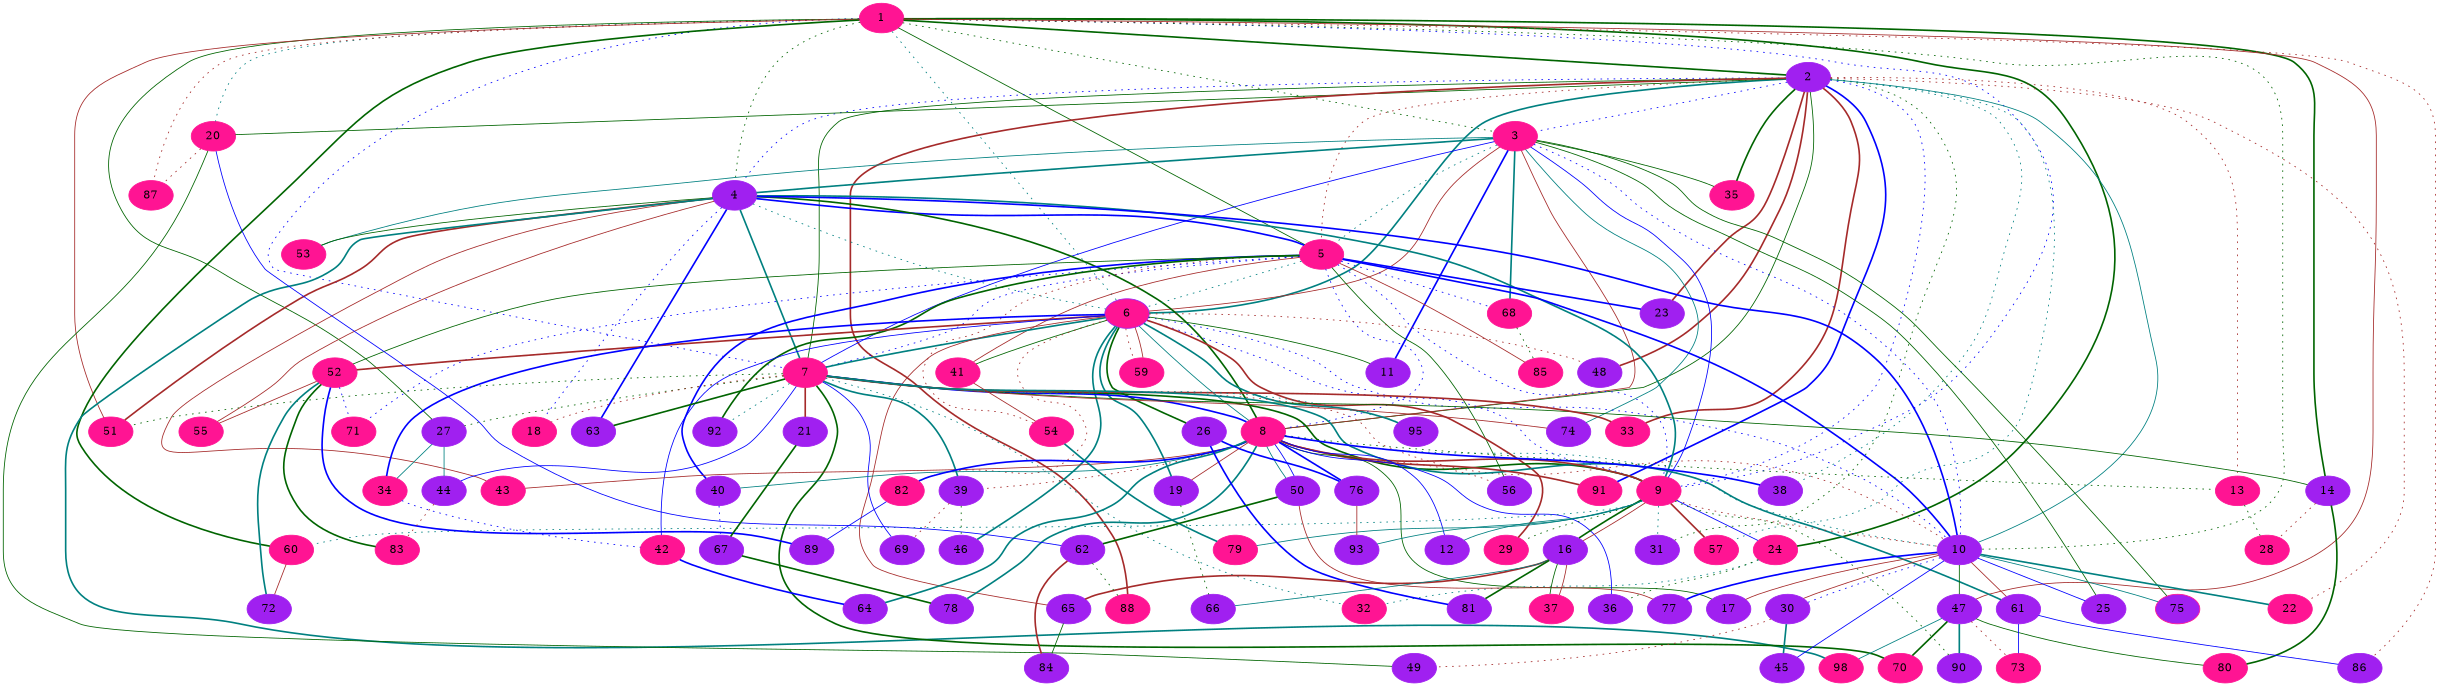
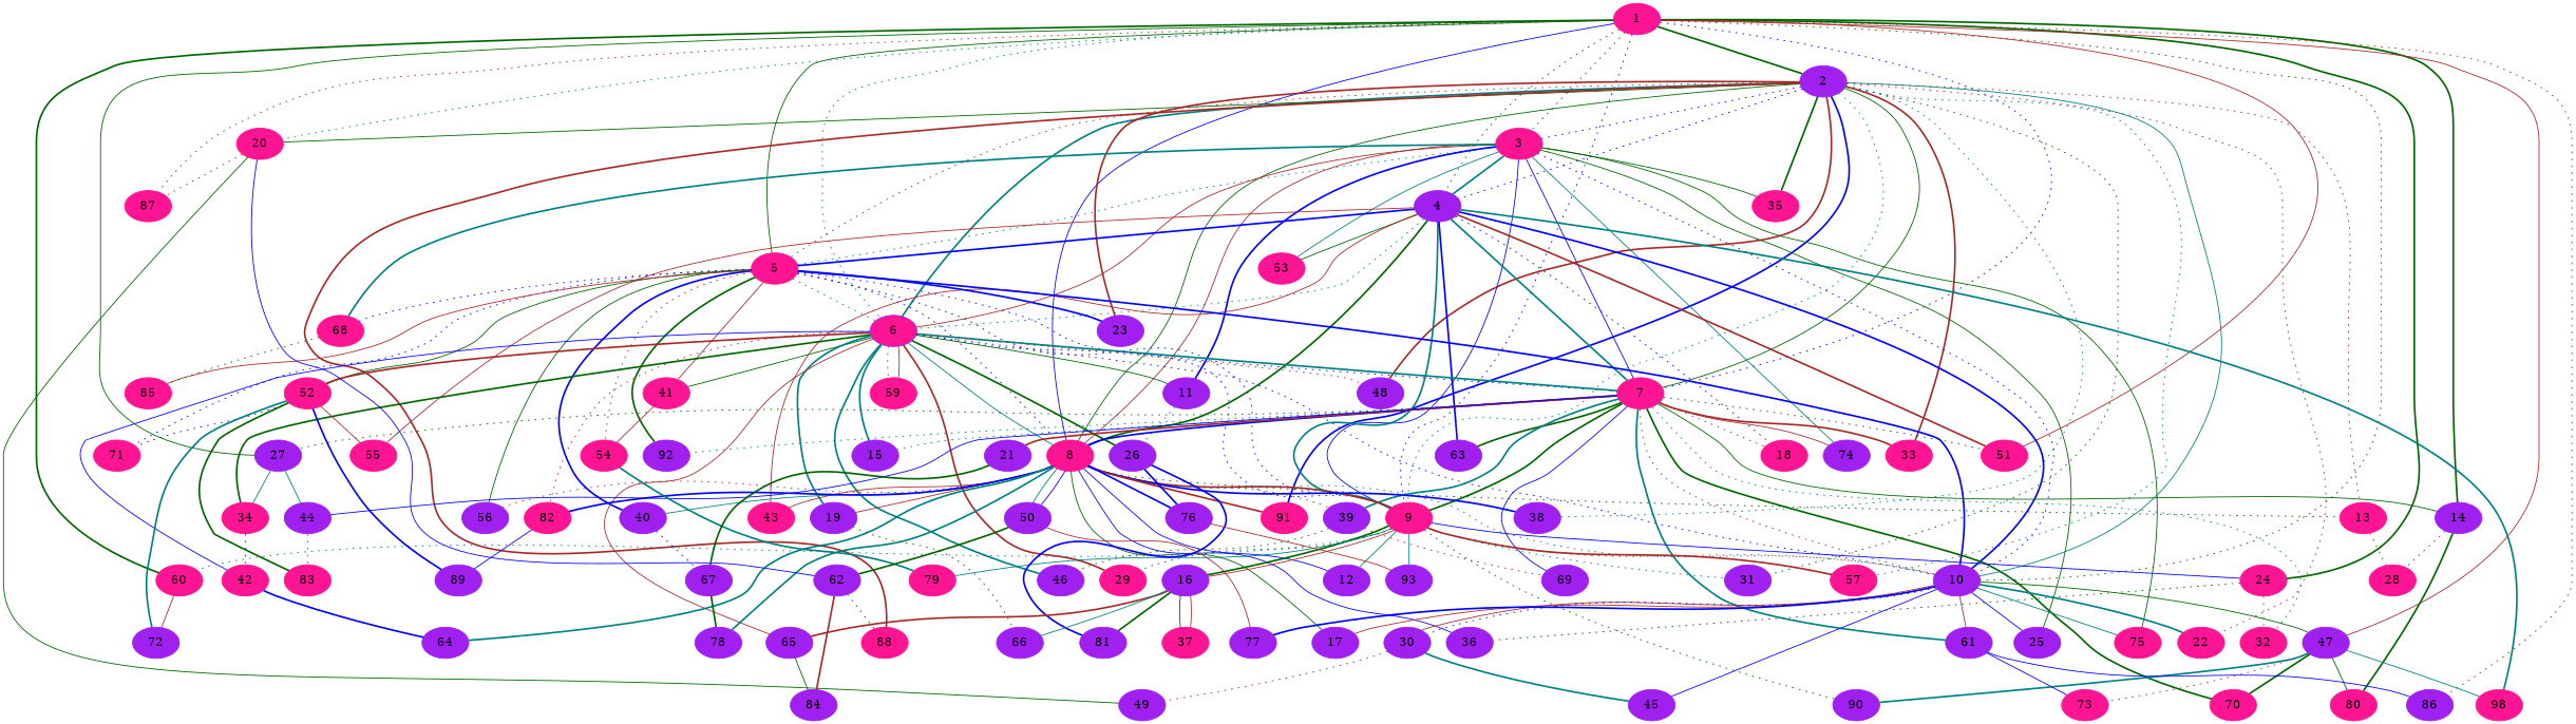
  graph {
    node [color=purple style=filled]
    edge [color=brown style=solid]
    1 [color=deeppink]
    2
    3 [color=deeppink]
    4
    5 [color=deeppink]
    6 [fillcolor=deeppink]
    7 [color=deeppink]
    8 [color=deeppink]
    9 [color=deeppink]
    10
    14
    20 [color=deeppink]
    24 [color=deeppink]
    27
    47
    51 [color=deeppink]
    60 [color=deeppink]
    86
    87 [color=deeppink]
    13 [color=deeppink]
    22 [color=deeppink]
    23
    31
    33 [color=deeppink]
    35 [color=deeppink]
    38
    48
    57 [color=deeppink]
    88 [color=deeppink]
    91 [color=deeppink]
    11
    25
    53 [color=deeppink]
    68 [color=deeppink]
    74
-   75 [color=deeppink fillcolor=purple]
+   75 [color=deeppink]
    18 [color=deeppink]
    43 [color=deeppink]
    55 [color=deeppink]
    n40 [color=deeppink label=98]
    63
    40
    41 [color=deeppink]
    52 [color=deeppink]
    54 [color=deeppink]
    56
    71 [color=deeppink]
    85 [color=deeppink]
    92
-   15 [label=95]
+   15
    19
    26
    29 [color=deeppink]
    34 [color=deeppink]
    42 [color=deeppink]
    46
    59 [color=deeppink]
    65
    82 [color=deeppink]
    21
    32 [color=deeppink]
    39
    44
    61
    69
    70 [color=deeppink]
    12
    17
    36
    50
    64
    76
    78
    16
    79 [color=deeppink]
    90
    93
    30
    45
    77
    28 [color=deeppink]
    80 [color=deeppink]
    49
    62
    73 [color=deeppink]
    72
    67
    83 [color=deeppink]
    89
    66
    81
    84
    37 [color=deeppink]
    1 -- 2 [color=darkgreen style=bold]
    1 -- 3 [color=darkgreen style=dotted]
    1 -- 4 [color=darkgreen style=dotted]
    1 -- 5 [color=darkgreen]
    1 -- 6 [color=teal style=dotted]
    1 -- 7 [color=blue style=dotted]
+   1 -- 8 [color=blue]
    1 -- 9 [color=blue style=dotted]
    1 -- 10 [color=darkgreen style=dotted]
    1 -- 14 [color=darkgreen style=bold]
    1 -- 20 [color=teal style=dotted]
    1 -- 24 [color=darkgreen style=bold]
    1 -- 27 [color=darkgreen]
    1 -- 47
    1 -- 51
    1 -- 60 [color=darkgreen style=bold]
    1 -- 86 [style=dotted]
    1 -- 87 [style=dotted]
    2 -- 3 [color=blue style=dotted]
    2 -- 4 [color=blue style=dotted]
    2 -- 5 [style=dotted]
    2 -- 6 [color=teal style=bold]
    2 -- 7 [color=darkgreen]
    2 -- 8 [color=darkgreen]
-   2 -- 9 [color=blue style=dotted]
+   2 -- 9 [color=teal style=dotted]
    2 -- 10 [color=teal]
    2 -- 20 [color=darkgreen]
    2 -- 13 [style=dotted]
    2 -- 22 [style=dotted]
    2 -- 23 [style=bold]
    2 -- 31 [color=darkgreen style=dotted]
    2 -- 33 [style=bold]
    2 -- 35 [color=darkgreen style=bold]
    2 -- 38 [color=teal style=dotted]
    2 -- 48 [style=bold]
    2 -- 57 [color=teal style=dotted]
    2 -- 88 [style=bold]
    2 -- 91 [color=blue style=bold]
    3 -- 4 [color=teal style=bold]
    3 -- 5 [color=teal style=dotted]
    3 -- 6
    3 -- 7 [color=blue]
    3 -- 8
    3 -- 9 [color=blue]
    3 -- 10 [color=blue style=dotted]
    3 -- 35 [color=darkgreen]
    3 -- 11 [color=blue style=bold]
    3 -- 25 [color=darkgreen]
    3 -- 53 [color=teal]
    3 -- 68 [color=teal style=bold]
    3 -- 74 [color=teal]
    3 -- 75 [color=darkgreen]
    4 -- 5 [color=blue style=bold]
    4 -- 6 [color=teal style=dotted]
    4 -- 7 [color=teal style=bold]
    4 -- 8 [color=darkgreen style=bold]
    4 -- 9 [color=teal style=bold]
    4 -- 10 [color=blue style=bold]
    4 -- 51 [style=bold]
    4 -- 53 [color=darkgreen]
    4 -- 18 [color=blue style=dotted]
    4 -- 43
    4 -- 55
    4 -- n40 [color=teal style=bold]
    4 -- 63 [color=blue style=bold]
    5 -- 6 [color=teal style=dotted]
    5 -- 7 [color=blue style=dotted]
    5 -- 8 [color=blue style=dotted]
    5 -- 9 [color=blue style=dotted]
    5 -- 10 [color=blue style=bold]
    5 -- 23 [color=blue style=bold]
    5 -- 68 [color=blue style=dotted]
    5 -- 40 [color=blue style=bold]
    5 -- 41
    5 -- 52 [color=darkgreen]
    5 -- 54 [style=dotted]
    5 -- 56 [color=darkgreen]
    5 -- 71 [color=blue style=dotted]
    5 -- 85
    5 -- 92 [color=darkgreen style=bold]
    6 -- 7 [color=teal style=bold]
    6 -- 8 [color=teal]
    6 -- 9 [color=blue style=dotted]
    6 -- 10 [color=blue style=dotted]
    6 -- 48 [style=dotted]
    6 -- 11 [color=darkgreen]
    6 -- 41 [color=darkgreen]
    6 -- 52 [style=bold]
    6 -- 15 [color=teal style=bold]
    6 -- 19 [color=teal style=bold]
    6 -- 26 [color=darkgreen style=bold]
    6 -- 29 [style=bold]
-   6 -- 34 [color=blue style=bold]
+   6 -- 34 [color=darkgreen style=bold]
    6 -- 42 [color=blue]
    6 -- 46 [color=teal style=bold]
    6 -- 59 [style=dotted]
    6 -- 59
    6 -- 65
    6 -- 82 [style=dotted]
    7 -- 8 [color=blue style=bold]
    7 -- 9 [color=darkgreen style=bold]
    7 -- 10 [style=dotted]
    7 -- 14 [color=darkgreen]
    7 -- 27 [color=darkgreen style=dotted]
    7 -- 51 [color=darkgreen style=dotted]
    7 -- 33 [style=bold]
    7 -- 74
    7 -- 18 [style=dotted]
    7 -- 63 [color=darkgreen style=bold]
    7 -- 92 [color=teal style=dotted]
    7 -- 15 [color=teal style=dotted]
    7 -- 21 [style=bold]
    7 -- 32 [color=teal style=dotted]
    7 -- 39 [color=teal style=bold]
    7 -- 44 [color=blue]
    7 -- 61 [color=teal style=bold]
    7 -- 69 [color=blue]
    7 -- 70 [color=darkgreen style=bold]
    8 -- 9 [style=bold]
    8 -- 10 [color=teal style=dotted]
    8 -- 13 [color=darkgreen style=dotted]
    8 -- 38 [color=blue style=bold]
    8 -- 91 [style=bold]
    8 -- 43
    8 -- 40 [color=teal]
    8 -- 56 [style=dotted]
    8 -- 19
    8 -- 82 [color=blue style=bold]
    8 -- 39 [style=dotted]
    8 -- 12 [color=blue]
    8 -- 17 [color=darkgreen]
    8 -- 36 [color=blue]
    8 -- 50 [color=teal]
    8 -- 50 [color=blue]
    8 -- 64 [color=teal style=bold]
    8 -- 76 [color=blue style=bold]
    8 -- 78 [color=teal style=bold]
    9 -- 10 [style=dotted]
    9 -- 24 [color=blue]
    9 -- 60 [color=teal style=dotted]
    9 -- 31 [color=teal style=dotted]
    9 -- 57 [style=bold]
    9 -- 29 [color=darkgreen style=dotted]
    9 -- 12 [color=teal]
    9 -- 16 [color=darkgreen style=bold]
    9 -- 16
    9 -- 79 [color=teal]
    9 -- 90 [color=darkgreen style=dotted]
    9 -- 93 [color=teal]
    10 -- 47 [color=darkgreen]
    10 -- 22 [color=teal style=bold]
    10 -- 25 [color=blue]
    10 -- 75 [color=teal]
    10 -- 61
    10 -- 17
    10 -- 30
    10 -- 30 [color=blue style=dotted]
    10 -- 45 [color=blue]
    10 -- 77 [color=blue style=bold]
    14 -- 28 [style=dotted]
    14 -- 80 [color=darkgreen style=bold]
    20 -- 87 [style=dotted]
    20 -- 49 [color=darkgreen]
    20 -- 62 [color=blue]
    24 -- 32 [color=teal style=dotted]
    24 -- 36 [color=darkgreen style=dotted]
    27 -- 34 [color=teal]
    27 -- 44 [color=teal]
    47 -- n40 [color=teal]
    47 -- 70 [color=darkgreen style=bold]
    47 -- 90 [color=teal style=bold]
    47 -- 80 [color=darkgreen]
    47 -- 73 [style=dotted]
    60 -- 72
    13 -- 28 [color=darkgreen style=dotted]
+   11 -- 26 [color=teal style=dotted]
    68 -- 85 [color=darkgreen style=dotted]
    40 -- 67 [color=blue style=dotted]
    41 -- 54
    52 -- 55
    52 -- 71 [color=blue style=dotted]
    52 -- 72 [color=teal style=bold]
    52 -- 83 [color=darkgreen style=bold]
    52 -- 89 [color=blue style=bold]
    54 -- 79 [color=teal style=bold]
    19 -- 66 [color=darkgreen style=dotted]
    26 -- 76 [color=blue style=bold]
    26 -- 81 [color=blue style=bold]
    34 -- 42 [color=blue style=dotted]
    42 -- 64 [color=blue style=bold]
    65 -- 84 [color=darkgreen]
    82 -- 89 [color=blue]
    21 -- 67 [color=darkgreen style=bold]
    39 -- 46 [color=darkgreen style=dotted]
    39 -- 69 [style=dotted]
    44 -- 83 [style=dotted]
    61 -- 86 [color=blue]
    61 -- 73 [color=blue]
    50 -- 77
    50 -- 62 [color=darkgreen style=bold]
    76 -- 93
    16 -- 65 [style=bold]
    16 -- 66 [color=teal]
    16 -- 81 [color=darkgreen style=bold]
    16 -- 37 [color=darkgreen]
    16 -- 37
    30 -- 45 [color=teal style=bold]
    30 -- 49 [style=dotted]
    62 -- 88 [color=darkgreen style=dotted]
    62 -- 84 [style=bold]
    67 -- 78 [color=darkgreen style=bold]
  }
